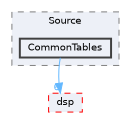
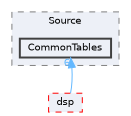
  digraph {
    compound=true
    node [fillcolor="#edf0f7" fontname=Helvetica fontsize=10 shape=box]
    n1 [color=grey25 height=0.2 label=CommonTables style="filled,bold" width=0.4]
    n2 [color=red height=0.2 label=dsp style="filled,dashed" width=0.4]
    subgraph cluster_1 {
      bgcolor="#edf0f7"
      fontname=Helvetica
      fontsize=10
      label=Source
      pencolor=grey50
      style="filled,dashed"
      n1
    }
-   n1 -> n2 [color=steelblue1 fontcolor=steelblue1 fontname=Helvetica fontsize=10 headlabel=6 labeldistance=1.5 labelfontname=Helvetica labelfontsize=10]
+   n2 -> n1 [color=steelblue1 fontcolor=steelblue1 fontname=Helvetica fontsize=10 headlabel=6 labeldistance=1.5 labelfontname=Helvetica labelfontsize=10]
  }
